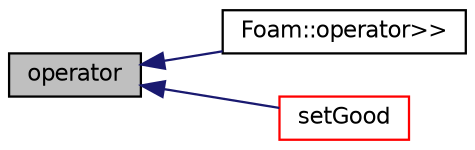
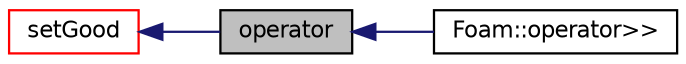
  digraph {
    rankdir=LR
    node [color=black fontname=Helvetica fontsize=10 shape=record]
    edge [color=midnightblue dir=back fontname=Helvetica fontsize=10 labelfontname=Helvetica labelfontsize=10 style=solid]
    n1 [fillcolor=grey75 fontcolor=black height=0.2 label=operator style=filled width=0.4]
    n2 [height=0.2 label="Foam::operator\>\>" width=0.4]
    n3 [color=red height=0.2 label=setGood width=0.4]
    n1 -> n2
-   n1 -> n3
+   n3 -> n1
  }
